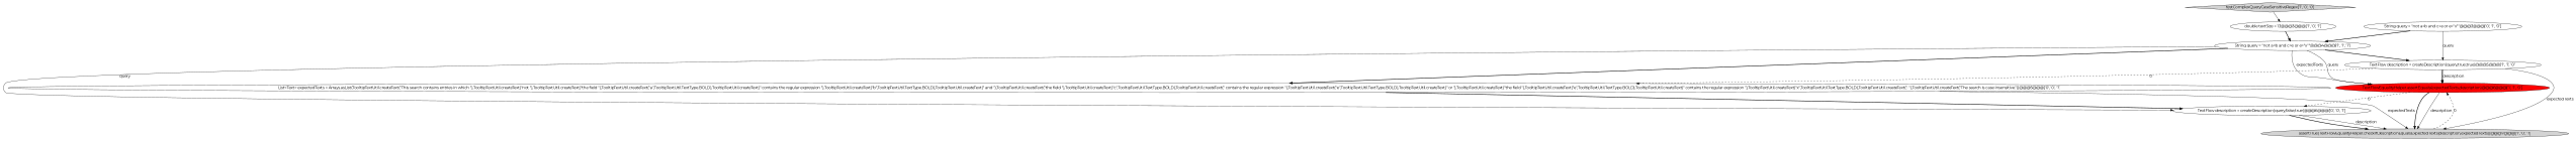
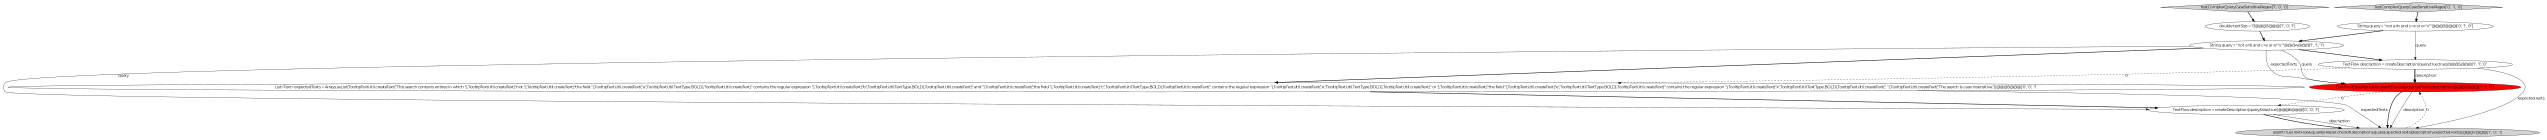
  digraph {
    fontname=Montserrat
    node [fillcolor=white fontname=Montserrat shape=ellipse style=filled]
    edge [fontname=Montserrat style=bold]
    n1 [label="String query = \"not a=b and c=e or e=\"x\"\"@@@3@@@['0', '1', '0']"]
    n2 [label="String query = \"not a=b and c=e or e=\"x\"\"@@@4@@@['1', '1', '1']"]
    n3 [label="TextFlow description = createDescription(query,true,true)@@@5@@@['1', '1', '0']"]
    n4 [label="TextFlow description = createDescription(query,false,true)@@@6@@@['0', '0', '1']"]
    n5 [fillcolor=red label="TextFlowEqualityHelper.assertEquals(expectedTexts,description)@@@6@@@['1', '1', '0']"]
    n6 [label="List<Text> expectedTexts = Arrays.asList(TooltipTextUtil.createText(\"This search contains entries in which \"),TooltipTextUtil.createText(\"not \"),TooltipTextUtil.createText(\"the field \"),TooltipTextUtil.createText(\"a\",TooltipTextUtil.TextType.BOLD),TooltipTextUtil.createText(\" contains the regular expression \"),TooltipTextUtil.createText(\"b\",TooltipTextUtil.TextType.BOLD),TooltipTextUtil.createText(\" and \"),TooltipTextUtil.createText(\"the field \"),TooltipTextUtil.createText(\"c\",TooltipTextUtil.TextType.BOLD),TooltipTextUtil.createText(\" contains the regular expression \"),TooltipTextUtil.createText(\"e\",TooltipTextUtil.TextType.BOLD),TooltipTextUtil.createText(\" or \"),TooltipTextUtil.createText(\"the field \"),TooltipTextUtil.createText(\"e\",TooltipTextUtil.TextType.BOLD),TooltipTextUtil.createText(\" contains the regular expression \"),TooltipTextUtil.createText(\"x\",TooltipTextUtil.TextType.BOLD),TooltipTextUtil.createText(\". \"),TooltipTextUtil.createText(\"The search is case insensitive.\"))@@@5@@@['0', '0', '1']"]
    n7 [fillcolor=lightgray label="assertTrue(TextFlowEqualityHelper.checkIfDescriptionEqualsExpectedTexts(description,expectedTexts))@@@7@@@['1', '0', '1']"]
    n8 [label="double textSize = 13@@@3@@@['1', '0', '1']"]
+   n9 [fillcolor=lightgray label="testComplexQueryCaseSensitiveRegex['0', '1', '0']" shape=diamond]
    n10 [fillcolor=lightgray label="testComplexQueryCaseSensitiveRegex['1', '0', '0']" shape=diamond]
    n1 -> n2
    n1 -> n3 [label=query style=solid]
    n2 -> n3
    n2 -> n4 [label=query style=solid]
    n2 -> n5 [label=expectedTexts style=solid]
    n2 -> n5 [label=query style=solid]
    n2 -> n6
    n3 -> n5
    n3 -> n5 [label=description style=solid]
    n3 -> n6 [label=0 style=dashed]
    n3 -> n7 [label=expectedTexts style=solid]
    n4 -> n7 [label=description style=solid]
    n4 -> n7
    n5 -> n4 [label=0 style=dashed]
    n5 -> n7
    n5 -> n7 [label=description style=solid]
    n6 -> n4
    n6 -> n7 [label=expectedTexts style=solid]
    n7 -> n5 [label=0 style=dashed]
    n8 -> n2
-   n10 -> n8 [style=solid]
+   n9 -> n1
+   n10 -> n8
  }
